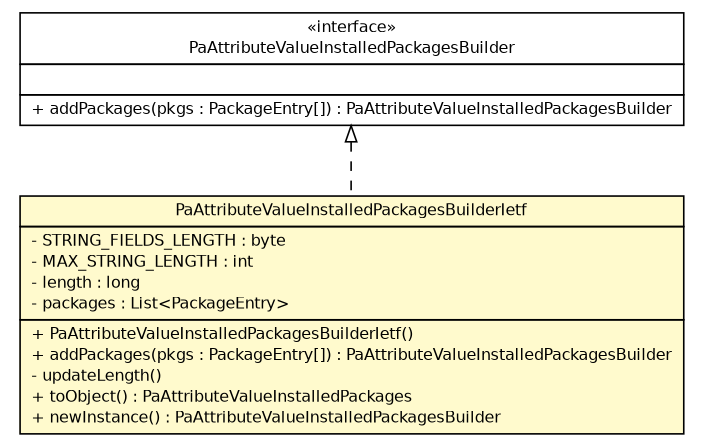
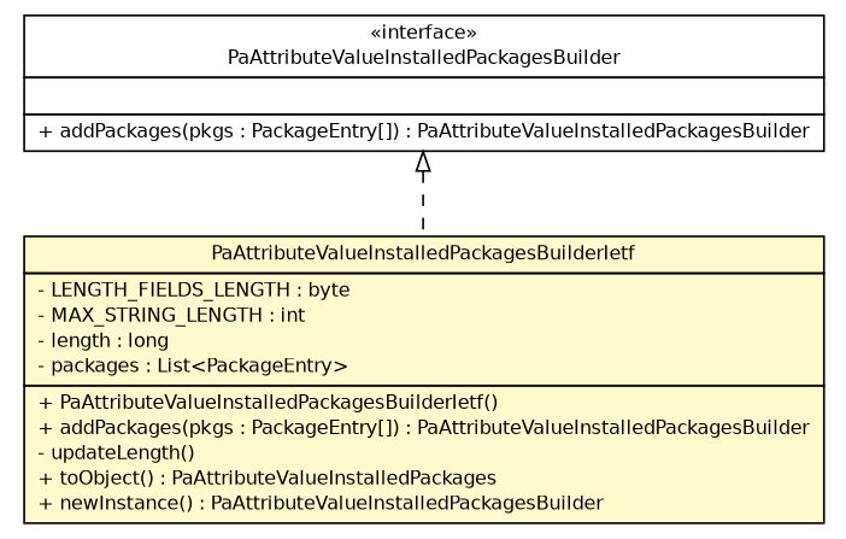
  digraph {
    nodesep=0.25
    ranksep=0.5
    node [fontcolor=black fontname=Helvetica fontsize=10.0 shape=plaintext]
-   n1 [label=<<table title="org.ietf.nea.pa.attribute.PaAttributeValueInstalledPackagesBuilderIetf" border="0" cellborder="1" cellspacing="0" cellpadding="2" port="p" bgcolor="lemonChiffon" href="./PaAttributeValueInstalledPackagesBuilderIetf.html"> 		<tr><td><table border="0" cellspacing="0" cellpadding="1"> <tr><td align="center" balign="center"> PaAttributeValueInstalledPackagesBuilderIetf </td></tr> 		</table></td></tr> 		<tr><td><table border="0" cellspacing="0" cellpadding="1"> <tr><td align="left" balign="left"> - STRING_FIELDS_LENGTH : byte </td></tr> <tr><td align="left" balign="left"> - MAX_STRING_LENGTH : int </td></tr> <tr><td align="left" balign="left"> - length : long </td></tr> <tr><td align="left" balign="left"> - packages : List&lt;PackageEntry&gt; </td></tr> 		</table></td></tr> 		<tr><td><table border="0" cellspacing="0" cellpadding="1"> <tr><td align="left" balign="left"> + PaAttributeValueInstalledPackagesBuilderIetf() </td></tr> <tr><td align="left" balign="left"> + addPackages(pkgs : PackageEntry[]) : PaAttributeValueInstalledPackagesBuilder </td></tr> <tr><td align="left" balign="left"> - updateLength() </td></tr> <tr><td align="left" balign="left"> + toObject() : PaAttributeValueInstalledPackages </td></tr> <tr><td align="left" balign="left"> + newInstance() : PaAttributeValueInstalledPackagesBuilder </td></tr> 		</table></td></tr> 		</table>>]
+   n1 [label=<<table title="org.ietf.nea.pa.attribute.PaAttributeValueInstalledPackagesBuilderIetf" border="0" cellborder="1" cellspacing="0" cellpadding="2" port="p" bgcolor="lemonChiffon" href="./PaAttributeValueInstalledPackagesBuilderIetf.html"> 		<tr><td><table border="0" cellspacing="0" cellpadding="1"> <tr><td align="center" balign="center"> PaAttributeValueInstalledPackagesBuilderIetf </td></tr> 		</table></td></tr> 		<tr><td><table border="0" cellspacing="0" cellpadding="1"> <tr><td align="left" balign="left"> - LENGTH_FIELDS_LENGTH : byte </td></tr> <tr><td align="left" balign="left"> - MAX_STRING_LENGTH : int </td></tr> <tr><td align="left" balign="left"> - length : long </td></tr> <tr><td align="left" balign="left"> - packages : List&lt;PackageEntry&gt; </td></tr> 		</table></td></tr> 		<tr><td><table border="0" cellspacing="0" cellpadding="1"> <tr><td align="left" balign="left"> + PaAttributeValueInstalledPackagesBuilderIetf() </td></tr> <tr><td align="left" balign="left"> + addPackages(pkgs : PackageEntry[]) : PaAttributeValueInstalledPackagesBuilder </td></tr> <tr><td align="left" balign="left"> - updateLength() </td></tr> <tr><td align="left" balign="left"> + toObject() : PaAttributeValueInstalledPackages </td></tr> <tr><td align="left" balign="left"> + newInstance() : PaAttributeValueInstalledPackagesBuilder </td></tr> 		</table></td></tr> 		</table>>]
    n2 [label=<<table title="org.ietf.nea.pa.attribute.PaAttributeValueInstalledPackagesBuilder" border="0" cellborder="1" cellspacing="0" cellpadding="2" port="p" href="./PaAttributeValueInstalledPackagesBuilder.html"> 		<tr><td><table border="0" cellspacing="0" cellpadding="1"> <tr><td align="center" balign="center"> &#171;interface&#187; </td></tr> <tr><td align="center" balign="center"> PaAttributeValueInstalledPackagesBuilder </td></tr> 		</table></td></tr> 		<tr><td><table border="0" cellspacing="0" cellpadding="1"> <tr><td align="left" balign="left">  </td></tr> 		</table></td></tr> 		<tr><td><table border="0" cellspacing="0" cellpadding="1"> <tr><td align="left" balign="left"> + addPackages(pkgs : PackageEntry[]) : PaAttributeValueInstalledPackagesBuilder </td></tr> 		</table></td></tr> 		</table>>]
    n2 -> n1 [arrowtail=empty dir=back fontname=Helvetica fontsize=10 headport=p labelfontname=Helvetica labelfontsize=10 style=dashed tailport=p]
  }
